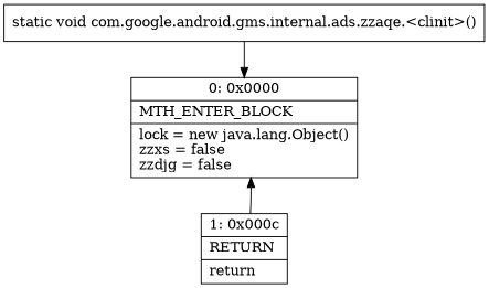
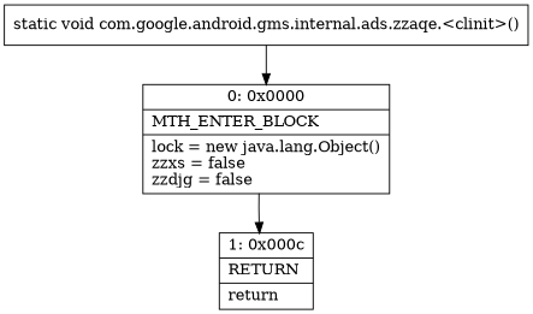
  digraph {
    node [shape=record]
    n1 [label="{0\:\ 0x0000|MTH_ENTER_BLOCK\l|lock = new java.lang.Object()\lzzxs = false\lzzdjg = false\l}"]
    n2 [label="{1\:\ 0x000c|RETURN\l|return\l}"]
    n3 [label="{static void com.google.android.gms.internal.ads.zzaqe.\<clinit\>() }"]
-   n2 -> n1
+   n1 -> n2
    n3 -> n1
  }
